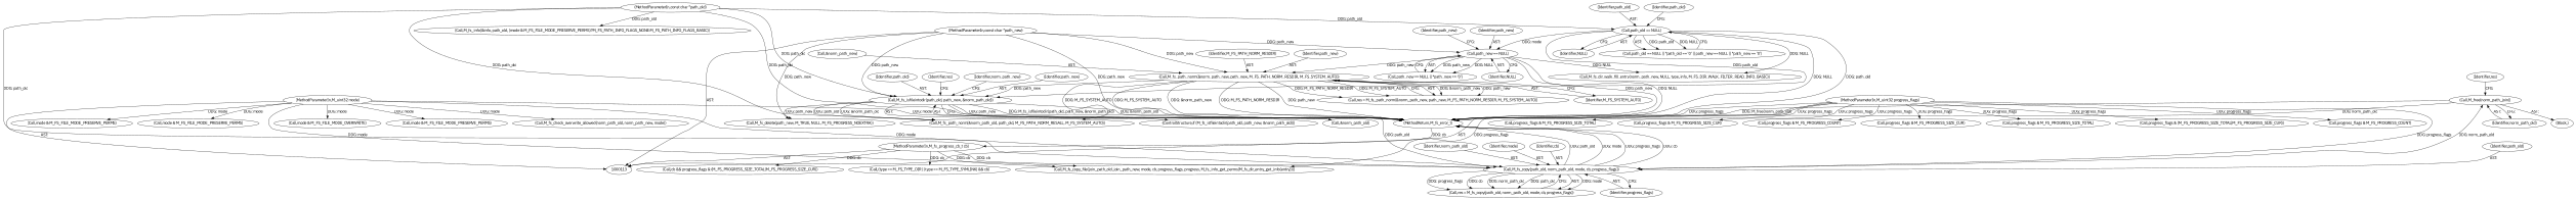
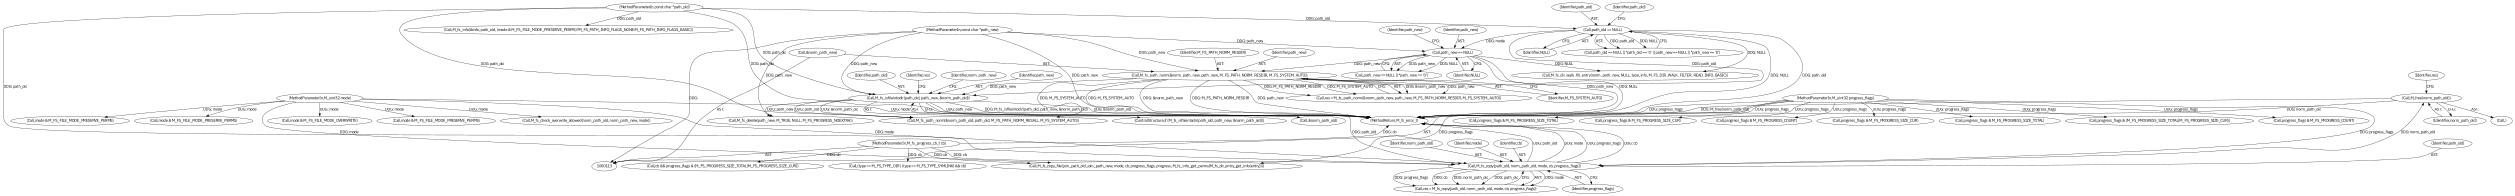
  digraph {
    fontname="IBM Plex Sans"
    node [fontname="IBM Plex Sans"]
    edge [fontname="IBM Plex Sans"]
-   n1 [label="(Call,M_free(norm_path_join))"]
-   n2 [label="(Block,)"]
+   n1 [label="(Call,M_free(norm_path_old))"]
+   n2 [label="(Call,)"]
    n3 [label="(MethodReturn,M_fs_error_t)"]
    n4 [label="(Identifier,norm_path_old)"]
    n5 [label="(Call,M_fs_copy(path_old, norm_path_old, mode, cb, progress_flags))"]
    n6 [label="(Call,res = M_fs_copy(path_old, norm_path_old, mode, cb, progress_flags))"]
    n7 [label="(Identifier,progress_flags)"]
    n8 [label="(Call,M_fs_isfileintodir(path_old, path_new, &norm_path_old))"]
    n9 [label="(Call,M_fs_path_norm(&norm_path_old, path_old, M_FS_PATH_NORM_RESALL, M_FS_SYSTEM_AUTO))"]
    n10 [label="(ControlStructure,if (M_fs_isfileintodir(path_old, path_new, &norm_path_old)))"]
    n11 [label="(Call,&norm_path_old)"]
    n12 [label="(Call,M_fs_delete(path_new, M_TRUE, NULL, M_FS_PROGRESS_NOEXTRA))"]
    n13 [label="(Call,path_old == NULL)"]
    n14 [label="(Call,path_new == NULL)"]
    n15 [label="(Identifier,NULL)"]
    n16 [label="(Call,path_old == NULL || *path_old == '\0' || path_new == NULL || *path_new == '\0')"]
    n17 [label="(Call,M_fs_dir_walk_fill_entry(norm_path_new, NULL, type, info, M_FS_DIR_WALK_FILTER_READ_INFO_BASIC))"]
    n18 [label="(Call,M_fs_path_norm(&norm_path_new, path_new, M_FS_PATH_NORM_RESDIR, M_FS_SYSTEM_AUTO))"]
    n19 [label="(Identifier,NULL)"]
    n20 [label="(Call,path_new == NULL || *path_new == '\0')"]
    n21 [label="(MethodParameterIn,const char *path_old)"]
    n22 [label="(Call,M_fs_info(&info, path_old, (mode & M_FS_FILE_MODE_PRESERVE_PERMS)?M_FS_PATH_INFO_FLAGS_NONE:M_FS_PATH_INFO_FLAGS_BASIC))"]
    n23 [label="(Call,res = M_fs_path_norm(&norm_path_new, path_new, M_FS_PATH_NORM_RESDIR, M_FS_SYSTEM_AUTO))"]
    n24 [label="(Identifier,M_FS_SYSTEM_AUTO)"]
    n25 [label="(MethodParameterIn,const char *path_new)"]
    1000113
    n27 [label="(MethodParameterIn,M_uint32 mode)"]
    n28 [label="(Call,mode & M_FS_FILE_MODE_OVERWRITE)"]
    n29 [label="(Call,mode & M_FS_FILE_MODE_PRESERVE_PERMS)"]
    n30 [label="(Call,M_fs_check_overwrite_allowed(norm_path_old, norm_path_new, mode))"]
    n31 [label="(Call,mode & M_FS_FILE_MODE_PRESERVE_PERMS)"]
    n32 [label="(Call,mode & M_FS_FILE_MODE_PRESERVE_PERMS)"]
    n33 [label="(Call,M_fs_copy_file(join_path_old, join_path_new, mode, cb, progress_flags, progress, M_fs_info_get_perms(M_fs_dir_entry_get_info(entry))))"]
    n34 [label="(MethodParameterIn,M_uint32 progress_flags)"]
    n35 [label="(Call,progress_flags & M_FS_PROGRESS_COUNT)"]
    n36 [label="(Call,progress_flags & M_FS_PROGRESS_SIZE_CUR)"]
    n37 [label="(Call,progress_flags & M_FS_PROGRESS_SIZE_TOTAL)"]
    n38 [label="(Call,progress_flags & (M_FS_PROGRESS_SIZE_TOTAL|M_FS_PROGRESS_SIZE_CUR))"]
    n39 [label="(Call,progress_flags & M_FS_PROGRESS_COUNT)"]
    n40 [label="(Call,progress_flags & M_FS_PROGRESS_SIZE_TOTAL)"]
    n41 [label="(Call,progress_flags & M_FS_PROGRESS_SIZE_CUR)"]
    n42 [label="(MethodParameterIn,M_fs_progress_cb_t cb)"]
    n43 [label="(Call,cb && progress_flags & (M_FS_PROGRESS_SIZE_TOTAL|M_FS_PROGRESS_SIZE_CUR))"]
    n44 [label="(Call,(type == M_FS_TYPE_DIR || type == M_FS_TYPE_SYMLINK) && cb)"]
    n45 [label="(Identifier,path_new)"]
    n46 [label="(Identifier,path_old)"]
    n47 [label="(Identifier,path_old)"]
    n48 [label="(Identifier,path_old)"]
    n49 [label="(Identifier,path_old)"]
    n50 [label="(Identifier,res)"]
    n51 [label="(Identifier,path_new)"]
    n52 [label="(Identifier,norm_path_new)"]
    n53 [label="(Identifier,M_FS_PATH_NORM_RESDIR)"]
    n54 [label="(Identifier,norm_path_old)"]
    n55 [label="(Identifier,mode)"]
    n56 [label="(Call,&norm_path_new)"]
    n57 [label="(Identifier,path_new)"]
    n58 [label="(Identifier,path_new)"]
    n59 [label="(Identifier,res)"]
    n60 [label="(Identifier,cb)"]
    n1 -> n2 [label="AST: "]
    n1 -> n3 [label="DDG: M_free(norm_path_old)"]
    n1 -> n3 [label="DDG: norm_path_old"]
    n1 -> n4 [label="CFG: "]
    n4 -> n1 [label="AST: "]
    n5 -> n1 [label="DDG: norm_path_old"]
    n5 -> n3 [label="DDG: mode"]
    n5 -> n3 [label="DDG: progress_flags"]
    n5 -> n3 [label="DDG: cb"]
    n5 -> n3 [label="DDG: path_old"]
    n5 -> n6 [label="AST: "]
    n5 -> n6 [label="DDG: mode"]
    n5 -> n6 [label="DDG: progress_flags"]
    n5 -> n6 [label="DDG: cb"]
    n5 -> n6 [label="DDG: norm_path_old"]
    n5 -> n6 [label="DDG: path_old"]
    n5 -> n7 [label="CFG: "]
    n6 -> n5 [label="CFG: "]
    n7 -> n5 [label="AST: "]
    n8 -> n3 [label="DDG: path_new"]
    n8 -> n3 [label="DDG: M_fs_isfileintodir(path_old, path_new, &norm_path_old)"]
    n8 -> n3 [label="DDG: &norm_path_old"]
    n8 -> n5 [label="DDG: path_old"]
    n8 -> n9 [label="DDG: &norm_path_old"]
    n8 -> n9 [label="DDG: path_old"]
    n8 -> n10 [label="AST: "]
    n8 -> n11 [label="CFG: "]
    n8 -> n12 [label="DDG: path_new"]
    n11 -> n8 [label="AST: "]
    n13 -> n3 [label="DDG: path_old"]
    n13 -> n3 [label="DDG: NULL"]
    n13 -> n8 [label="DDG: path_old"]
    n13 -> n14 [label="DDG: mode"]
    n13 -> n15 [label="CFG: "]
    n13 -> n16 [label="AST: "]
    n13 -> n16 [label="DDG: path_old"]
    n13 -> n16 [label="DDG: NULL"]
    n13 -> n17 [label="DDG: NULL"]
    n14 -> n3 [label="DDG: path_new"]
    n14 -> n3 [label="DDG: NULL"]
    n14 -> n17 [label="DDG: NULL"]
    n14 -> n18 [label="DDG: path_new"]
    n14 -> n19 [label="CFG: "]
    n14 -> n20 [label="AST: "]
    n14 -> n20 [label="DDG: path_new"]
    n14 -> n20 [label="DDG: NULL"]
    n15 -> n13 [label="AST: "]
    n16 -> n13 [label="CFG: "]
    n18 -> n3 [label="DDG: M_FS_SYSTEM_AUTO"]
    n18 -> n3 [label="DDG: &norm_path_new"]
    n18 -> n3 [label="DDG: M_FS_PATH_NORM_RESDIR"]
    n18 -> n3 [label="DDG: path_new"]
    n18 -> n8 [label="DDG: path_new"]
    n18 -> n9 [label="DDG: M_FS_SYSTEM_AUTO"]
    n18 -> n23 [label="AST: "]
    n18 -> n23 [label="DDG: &norm_path_new"]
    n18 -> n23 [label="DDG: path_new"]
    n18 -> n23 [label="DDG: M_FS_PATH_NORM_RESDIR"]
    n18 -> n23 [label="DDG: M_FS_SYSTEM_AUTO"]
    n18 -> n24 [label="CFG: "]
    n19 -> n14 [label="AST: "]
    n20 -> n14 [label="CFG: "]
    n21 -> n3 [label="DDG: path_old"]
    n21 -> n5 [label="DDG: path_old"]
    n21 -> n8 [label="DDG: path_old"]
    n21 -> n9 [label="DDG: path_old"]
    n21 -> n13 [label="DDG: path_old"]
    n21 -> n22 [label="DDG: path_old"]
    n23 -> n18 [label="CFG: "]
    n24 -> n18 [label="AST: "]
    n25 -> n3 [label="DDG: path_new"]
    n25 -> n8 [label="DDG: path_new"]
    n25 -> n12 [label="DDG: path_new"]
    n25 -> n14 [label="DDG: path_new"]
    n25 -> n18 [label="DDG: path_new"]
-   n25 -> 1000113 [label="AST: "]
+   n25 -> 1000113 [label="DDG: "]
    n27 -> n3 [label="DDG: mode"]
    n27 -> n5 [label="DDG: mode"]
-   n27 -> 1000113 [label="AST: "]
+   n56 -> 1000113 [label="AST: "]
    n27 -> n28 [label="DDG: mode"]
    n27 -> n29 [label="DDG: mode"]
    n27 -> n30 [label="DDG: mode"]
    n27 -> n31 [label="DDG: mode"]
    n27 -> n32 [label="DDG: mode"]
    n27 -> n33 [label="DDG: mode"]
    n34 -> n3 [label="DDG: progress_flags"]
    n34 -> n5 [label="DDG: progress_flags"]
    n34 -> 1000113 [label="AST: "]
    n34 -> n33 [label="DDG: progress_flags"]
    n34 -> n35 [label="DDG: progress_flags"]
    n34 -> n36 [label="DDG: progress_flags"]
    n34 -> n37 [label="DDG: progress_flags"]
    n34 -> n38 [label="DDG: progress_flags"]
    n34 -> n39 [label="DDG: progress_flags"]
    n34 -> n40 [label="DDG: progress_flags"]
    n34 -> n41 [label="DDG: progress_flags"]
-   n3 -> n42 [label="DDG: cb"]
+   n42 -> n3 [label="DDG: cb"]
    n42 -> n5 [label="DDG: cb"]
    n42 -> 1000113 [label="AST: "]
    n42 -> n33 [label="DDG: cb"]
    n42 -> n43 [label="DDG: cb"]
    n42 -> n44 [label="DDG: cb"]
    n45 -> n14 [label="AST: "]
    n46 -> n13 [label="AST: "]
    n47 -> n13 [label="CFG: "]
    n48 -> n8 [label="AST: "]
    n49 -> n5 [label="AST: "]
    n50 -> n8 [label="CFG: "]
    n51 -> n14 [label="CFG: "]
    n52 -> n8 [label="CFG: "]
    n53 -> n18 [label="AST: "]
    n54 -> n5 [label="AST: "]
    n55 -> n5 [label="AST: "]
    n56 -> n18 [label="AST: "]
    n57 -> n8 [label="AST: "]
    n58 -> n18 [label="AST: "]
    n59 -> n1 [label="CFG: "]
    n60 -> n5 [label="AST: "]
  }
